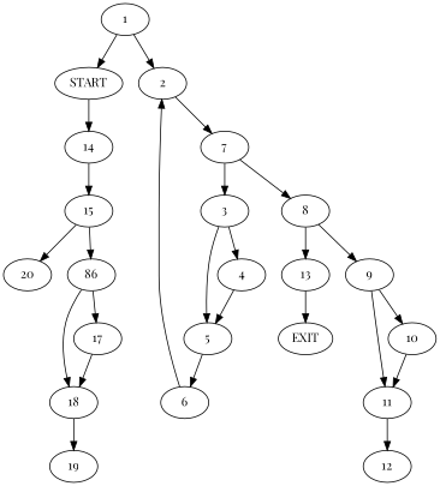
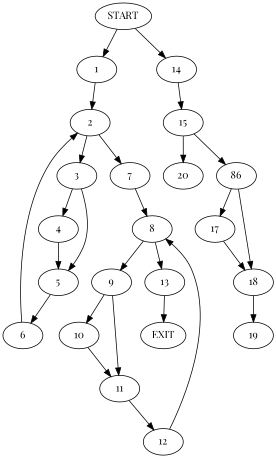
  digraph {
    fontname="Playfair Display"
    node [fontname="Playfair Display"]
    edge [fontname="Playfair Display"]
    n1 [label=START]
    1
    14
    2
    15
    3
    7
    4
    5
    8
    6
    9
    13
    10
    11
    n16 [label=EXIT]
    12
    n18 [label=86]
    20
    17
    18
    19
-   1 -> n1
+   n1 -> 1
    n1 -> 14
    1 -> 2
    14 -> 15
-   7 -> 3
+   2 -> 3
    2 -> 7
    15 -> n18
    15 -> 20
    3 -> 4
    3 -> 5
    7 -> 8
    4 -> 5
    5 -> 6
    8 -> 9
    8 -> 13
    6 -> 2
    9 -> 10
    9 -> 11
    13 -> n16
    10 -> 11
    11 -> 12
+   12 -> 8
    n18 -> 17
    n18 -> 18
    17 -> 18
    18 -> 19
  }
